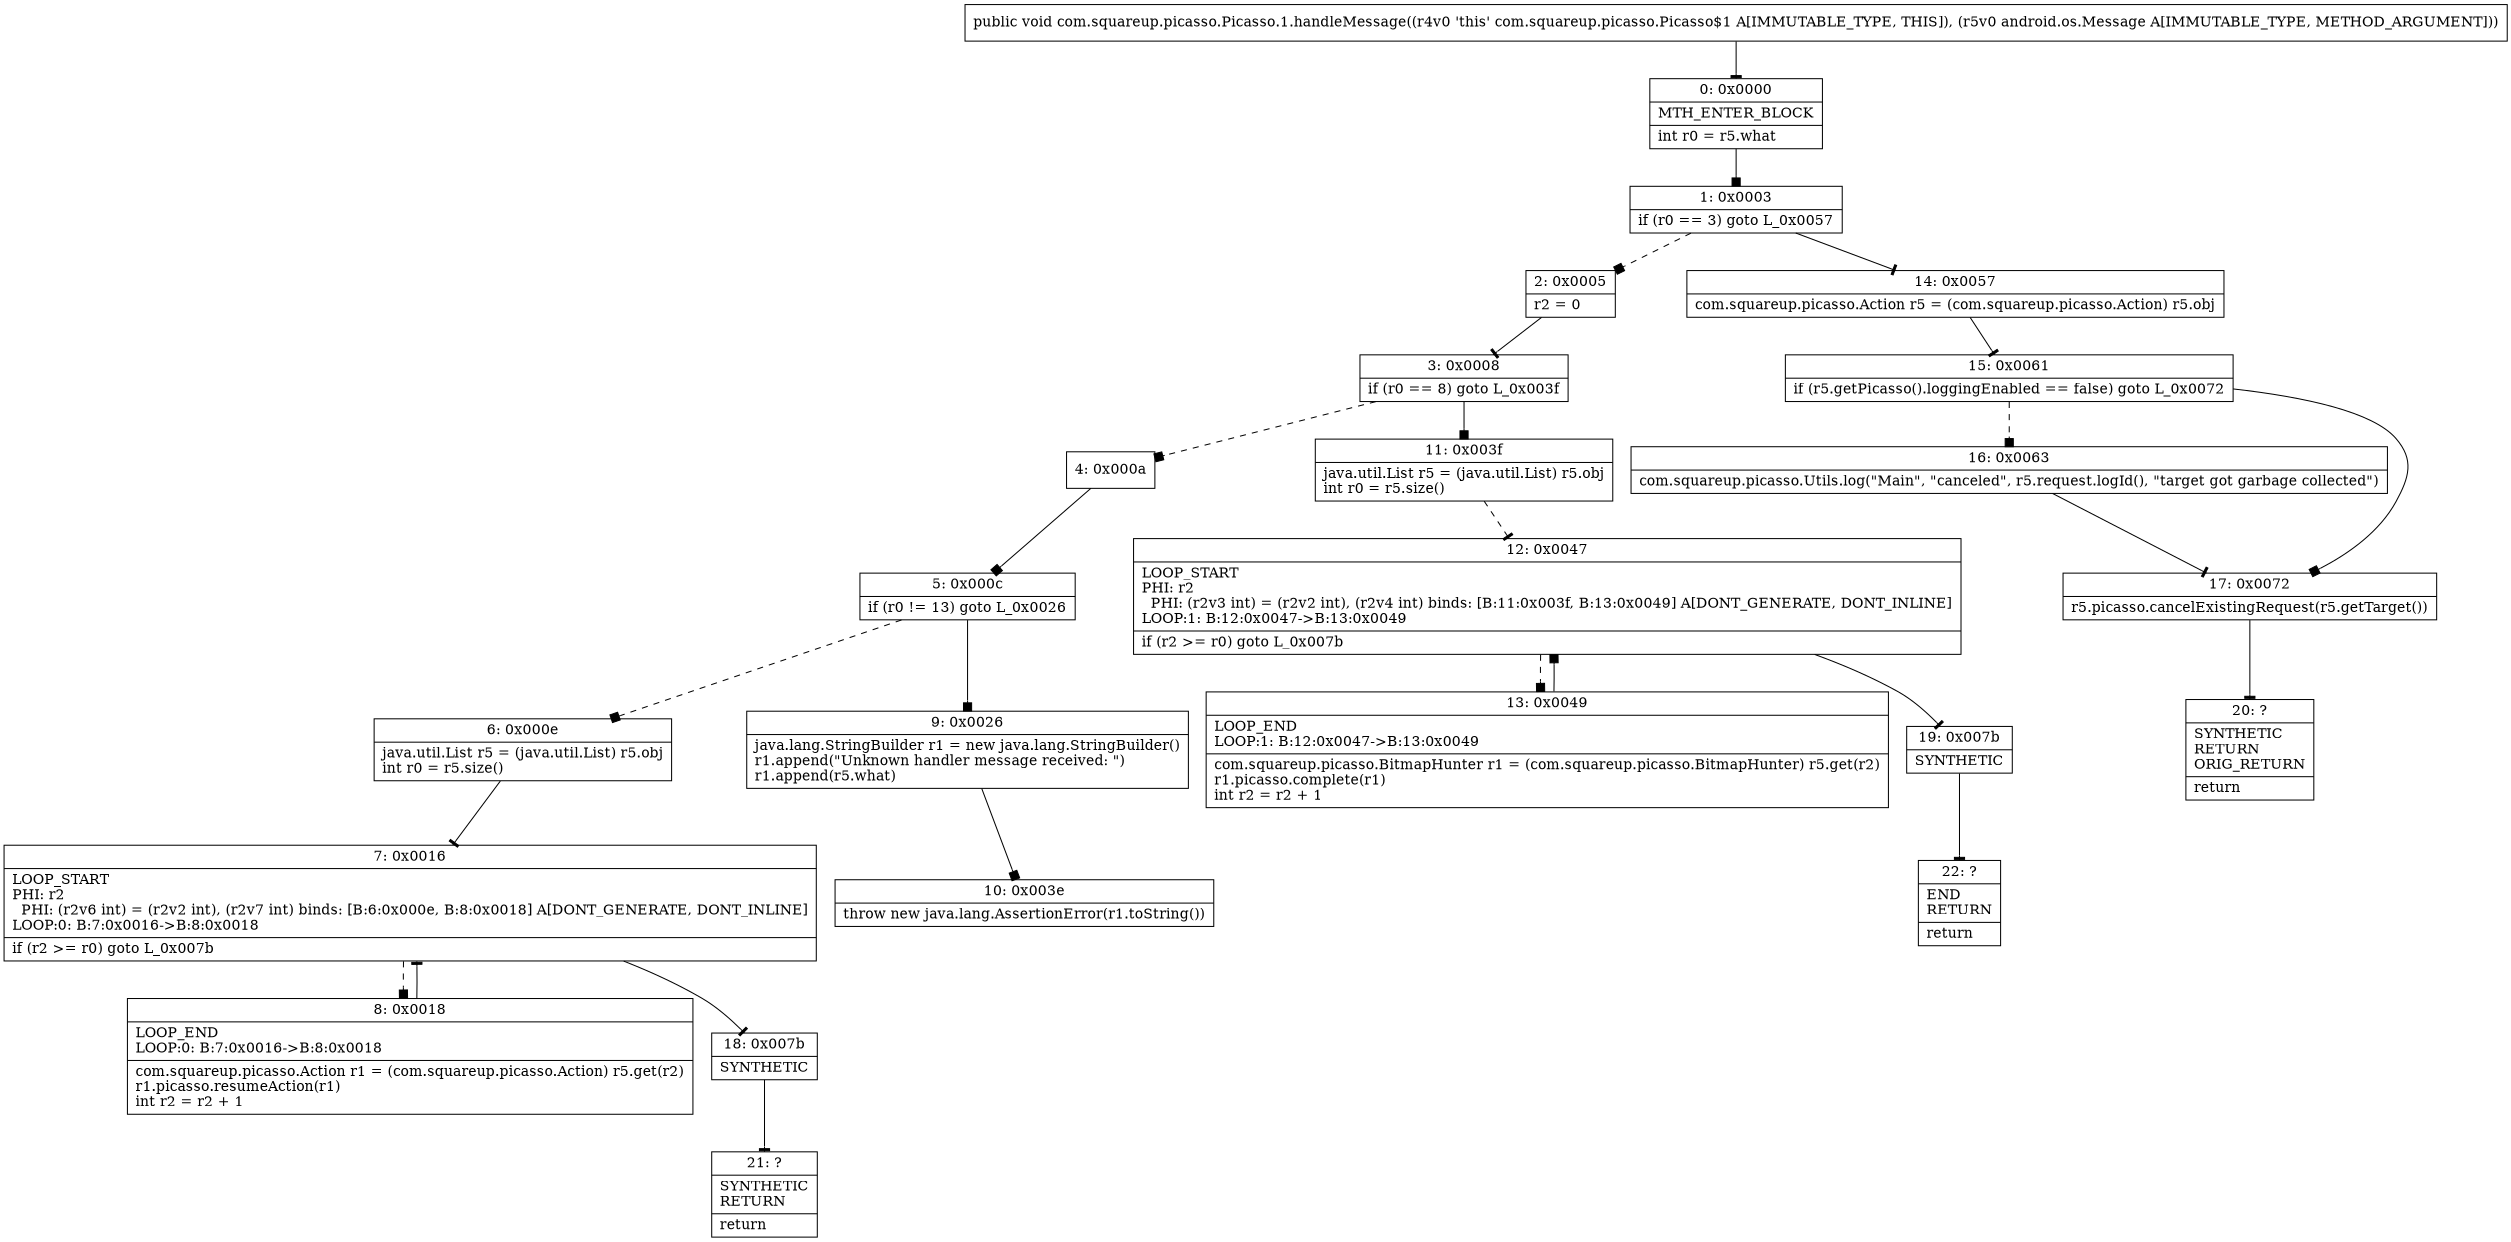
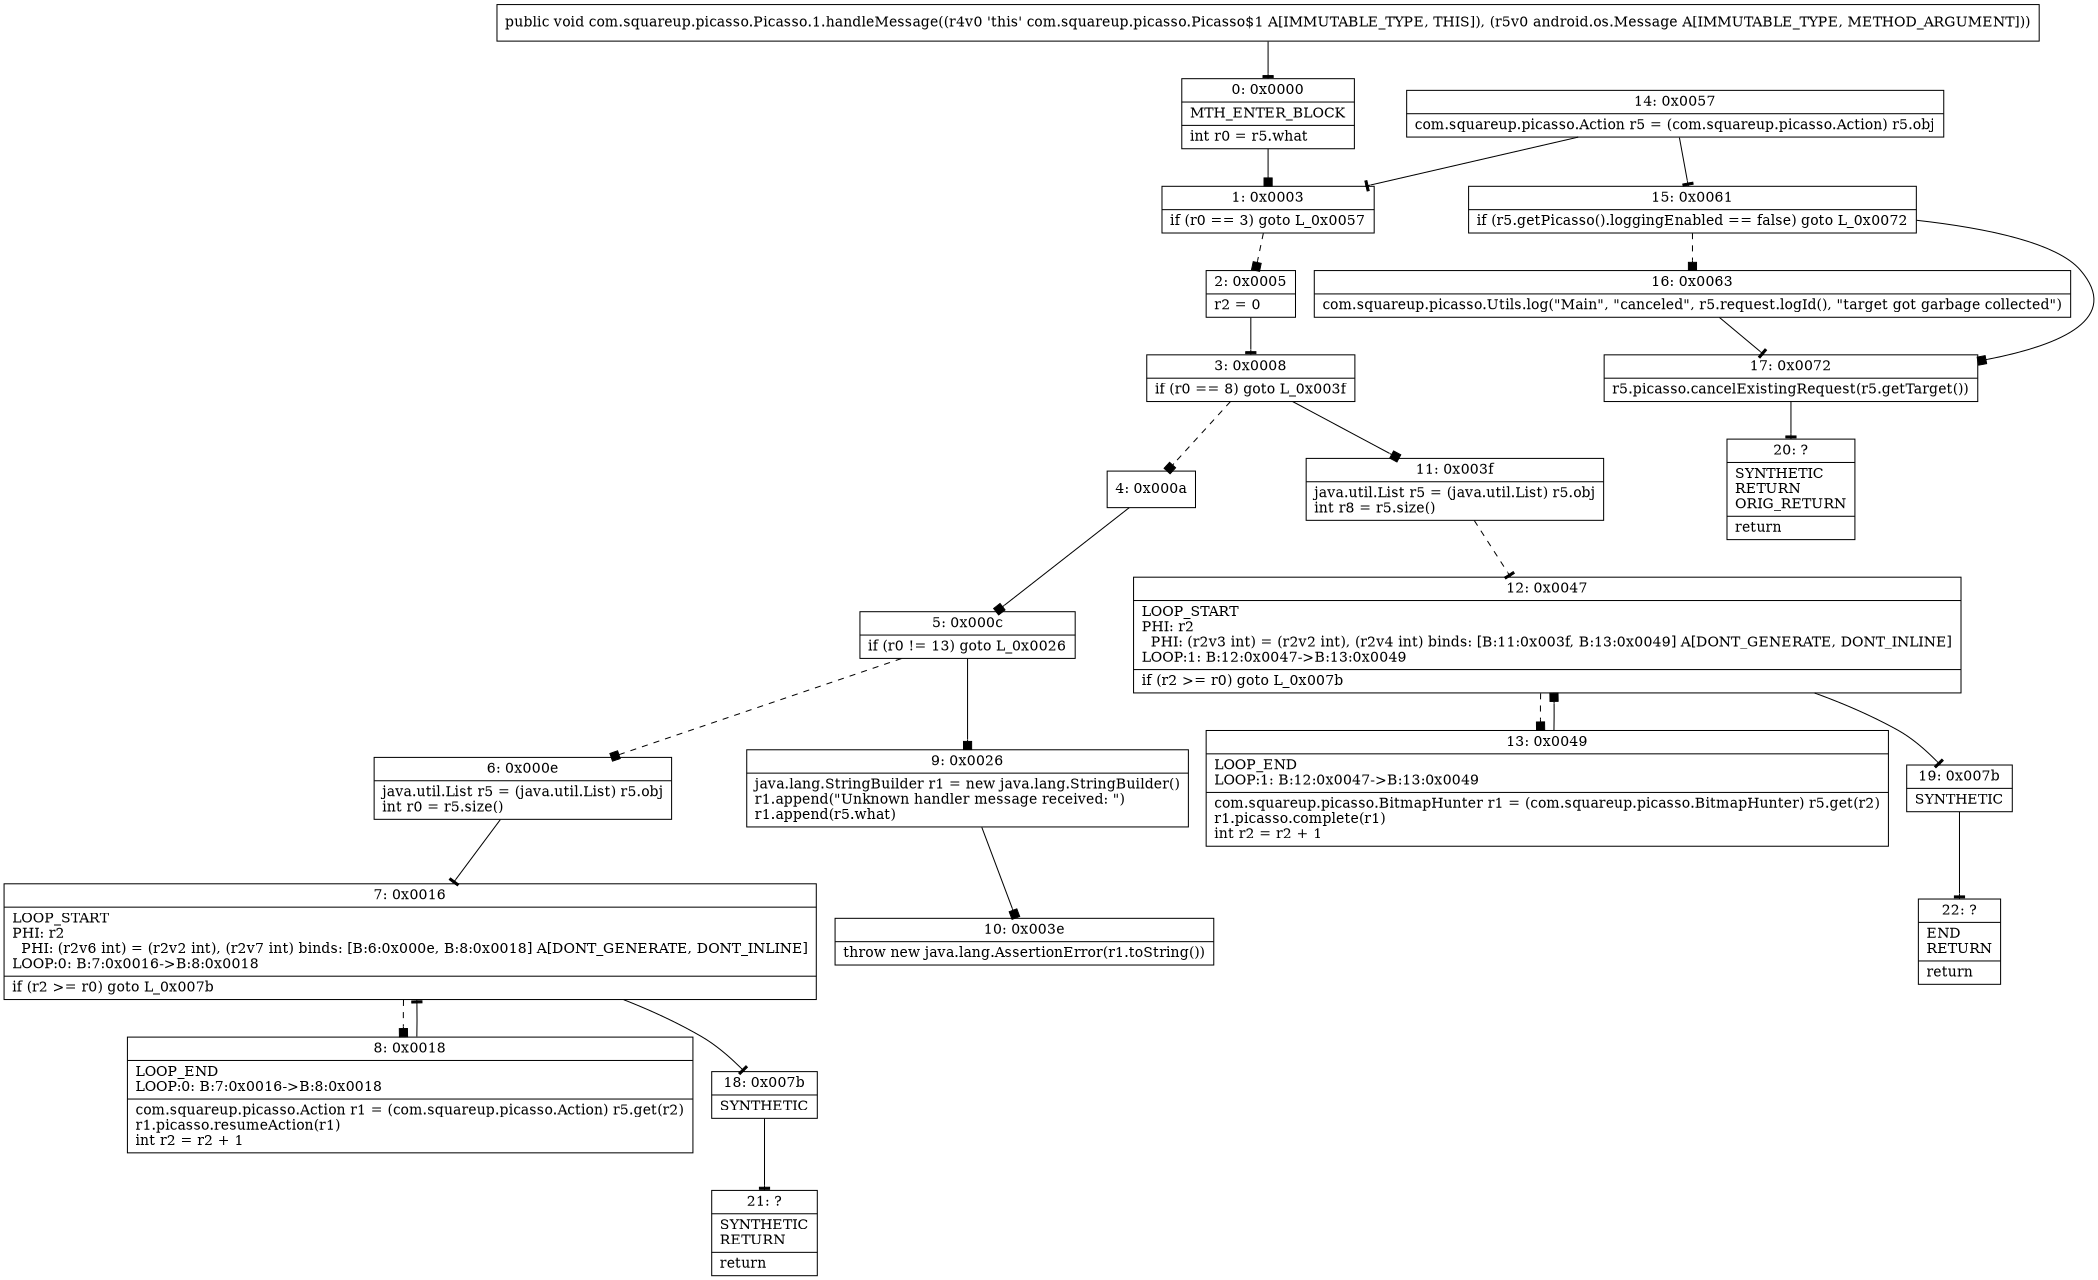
  digraph {
    node [shape=record]
    edge [arrowhead=box]
    n1 [label="{0\:\ 0x0000|MTH_ENTER_BLOCK\l|int r0 = r5.what\l}"]
    n2 [label="{1\:\ 0x0003|if (r0 == 3) goto L_0x0057\l}"]
    n3 [label="{2\:\ 0x0005|r2 = 0\l}"]
    n4 [label="{14\:\ 0x0057|com.squareup.picasso.Action r5 = (com.squareup.picasso.Action) r5.obj\l}"]
    n5 [label="{3\:\ 0x0008|if (r0 == 8) goto L_0x003f\l}"]
    n6 [label="{15\:\ 0x0061|if (r5.getPicasso().loggingEnabled == false) goto L_0x0072\l}"]
    n7 [label="{4\:\ 0x000a}"]
-   n8 [label="{11\:\ 0x003f|java.util.List r5 = (java.util.List) r5.obj\lint r0 = r5.size()\l}"]
+   n8 [label="{11\:\ 0x003f|java.util.List r5 = (java.util.List) r5.obj\lint r8 = r5.size()\l}"]
    n9 [label="{5\:\ 0x000c|if (r0 != 13) goto L_0x0026\l}"]
    n10 [label="{12\:\ 0x0047|LOOP_START\lPHI: r2 \l  PHI: (r2v3 int) = (r2v2 int), (r2v4 int) binds: [B:11:0x003f, B:13:0x0049] A[DONT_GENERATE, DONT_INLINE]\lLOOP:1: B:12:0x0047\-\>B:13:0x0049\l|if (r2 \>= r0) goto L_0x007b\l}"]
    n11 [label="{6\:\ 0x000e|java.util.List r5 = (java.util.List) r5.obj\lint r0 = r5.size()\l}"]
    n12 [label="{9\:\ 0x0026|java.lang.StringBuilder r1 = new java.lang.StringBuilder()\lr1.append(\"Unknown handler message received: \")\lr1.append(r5.what)\l}"]
    n13 [label="{7\:\ 0x0016|LOOP_START\lPHI: r2 \l  PHI: (r2v6 int) = (r2v2 int), (r2v7 int) binds: [B:6:0x000e, B:8:0x0018] A[DONT_GENERATE, DONT_INLINE]\lLOOP:0: B:7:0x0016\-\>B:8:0x0018\l|if (r2 \>= r0) goto L_0x007b\l}"]
    n14 [label="{10\:\ 0x003e|throw new java.lang.AssertionError(r1.toString())\l}"]
    n15 [label="{8\:\ 0x0018|LOOP_END\lLOOP:0: B:7:0x0016\-\>B:8:0x0018\l|com.squareup.picasso.Action r1 = (com.squareup.picasso.Action) r5.get(r2)\lr1.picasso.resumeAction(r1)\lint r2 = r2 + 1\l}"]
    n16 [label="{18\:\ 0x007b|SYNTHETIC\l}"]
    n17 [label="{21\:\ ?|SYNTHETIC\lRETURN\l|return\l}"]
    n18 [label="{13\:\ 0x0049|LOOP_END\lLOOP:1: B:12:0x0047\-\>B:13:0x0049\l|com.squareup.picasso.BitmapHunter r1 = (com.squareup.picasso.BitmapHunter) r5.get(r2)\lr1.picasso.complete(r1)\lint r2 = r2 + 1\l}"]
    n19 [label="{19\:\ 0x007b|SYNTHETIC\l}"]
    n20 [label="{22\:\ ?|END\lRETURN\l|return\l}"]
    n21 [label="{16\:\ 0x0063|com.squareup.picasso.Utils.log(\"Main\", \"canceled\", r5.request.logId(), \"target got garbage collected\")\l}"]
    n22 [label="{17\:\ 0x0072|r5.picasso.cancelExistingRequest(r5.getTarget())\l}"]
    n23 [label="{20\:\ ?|SYNTHETIC\lRETURN\lORIG_RETURN\l|return\l}"]
    n24 [label="{public void com.squareup.picasso.Picasso.1.handleMessage((r4v0 'this' com.squareup.picasso.Picasso$1 A[IMMUTABLE_TYPE, THIS]), (r5v0 android.os.Message A[IMMUTABLE_TYPE, METHOD_ARGUMENT])) }"]
    n1 -> n2
    n2 -> n3 [style=dashed]
-   n2 -> n4 [arrowhead=tee]
+   n4 -> n2 [arrowhead=tee]
    n3 -> n5 [arrowhead=tee]
    n4 -> n6 [arrowhead=tee]
    n5 -> n7 [style=dashed]
    n5 -> n8
    n6 -> n21 [style=dashed]
    n6 -> n22
    n7 -> n9
    n8 -> n10 [arrowhead=tee style=dashed]
    n9 -> n11 [style=dashed]
    n9 -> n12
    n10 -> n18 [style=dashed]
    n10 -> n19 [arrowhead=tee]
    n11 -> n13 [arrowhead=tee]
    n12 -> n14
    n13 -> n15 [style=dashed]
    n13 -> n16 [arrowhead=tee]
    n15 -> n13 [arrowhead=tee]
    n16 -> n17 [arrowhead=tee]
    n18 -> n10
    n19 -> n20 [arrowhead=tee]
    n21 -> n22 [arrowhead=tee]
    n22 -> n23 [arrowhead=tee]
    n24 -> n1 [arrowhead=tee]
  }
